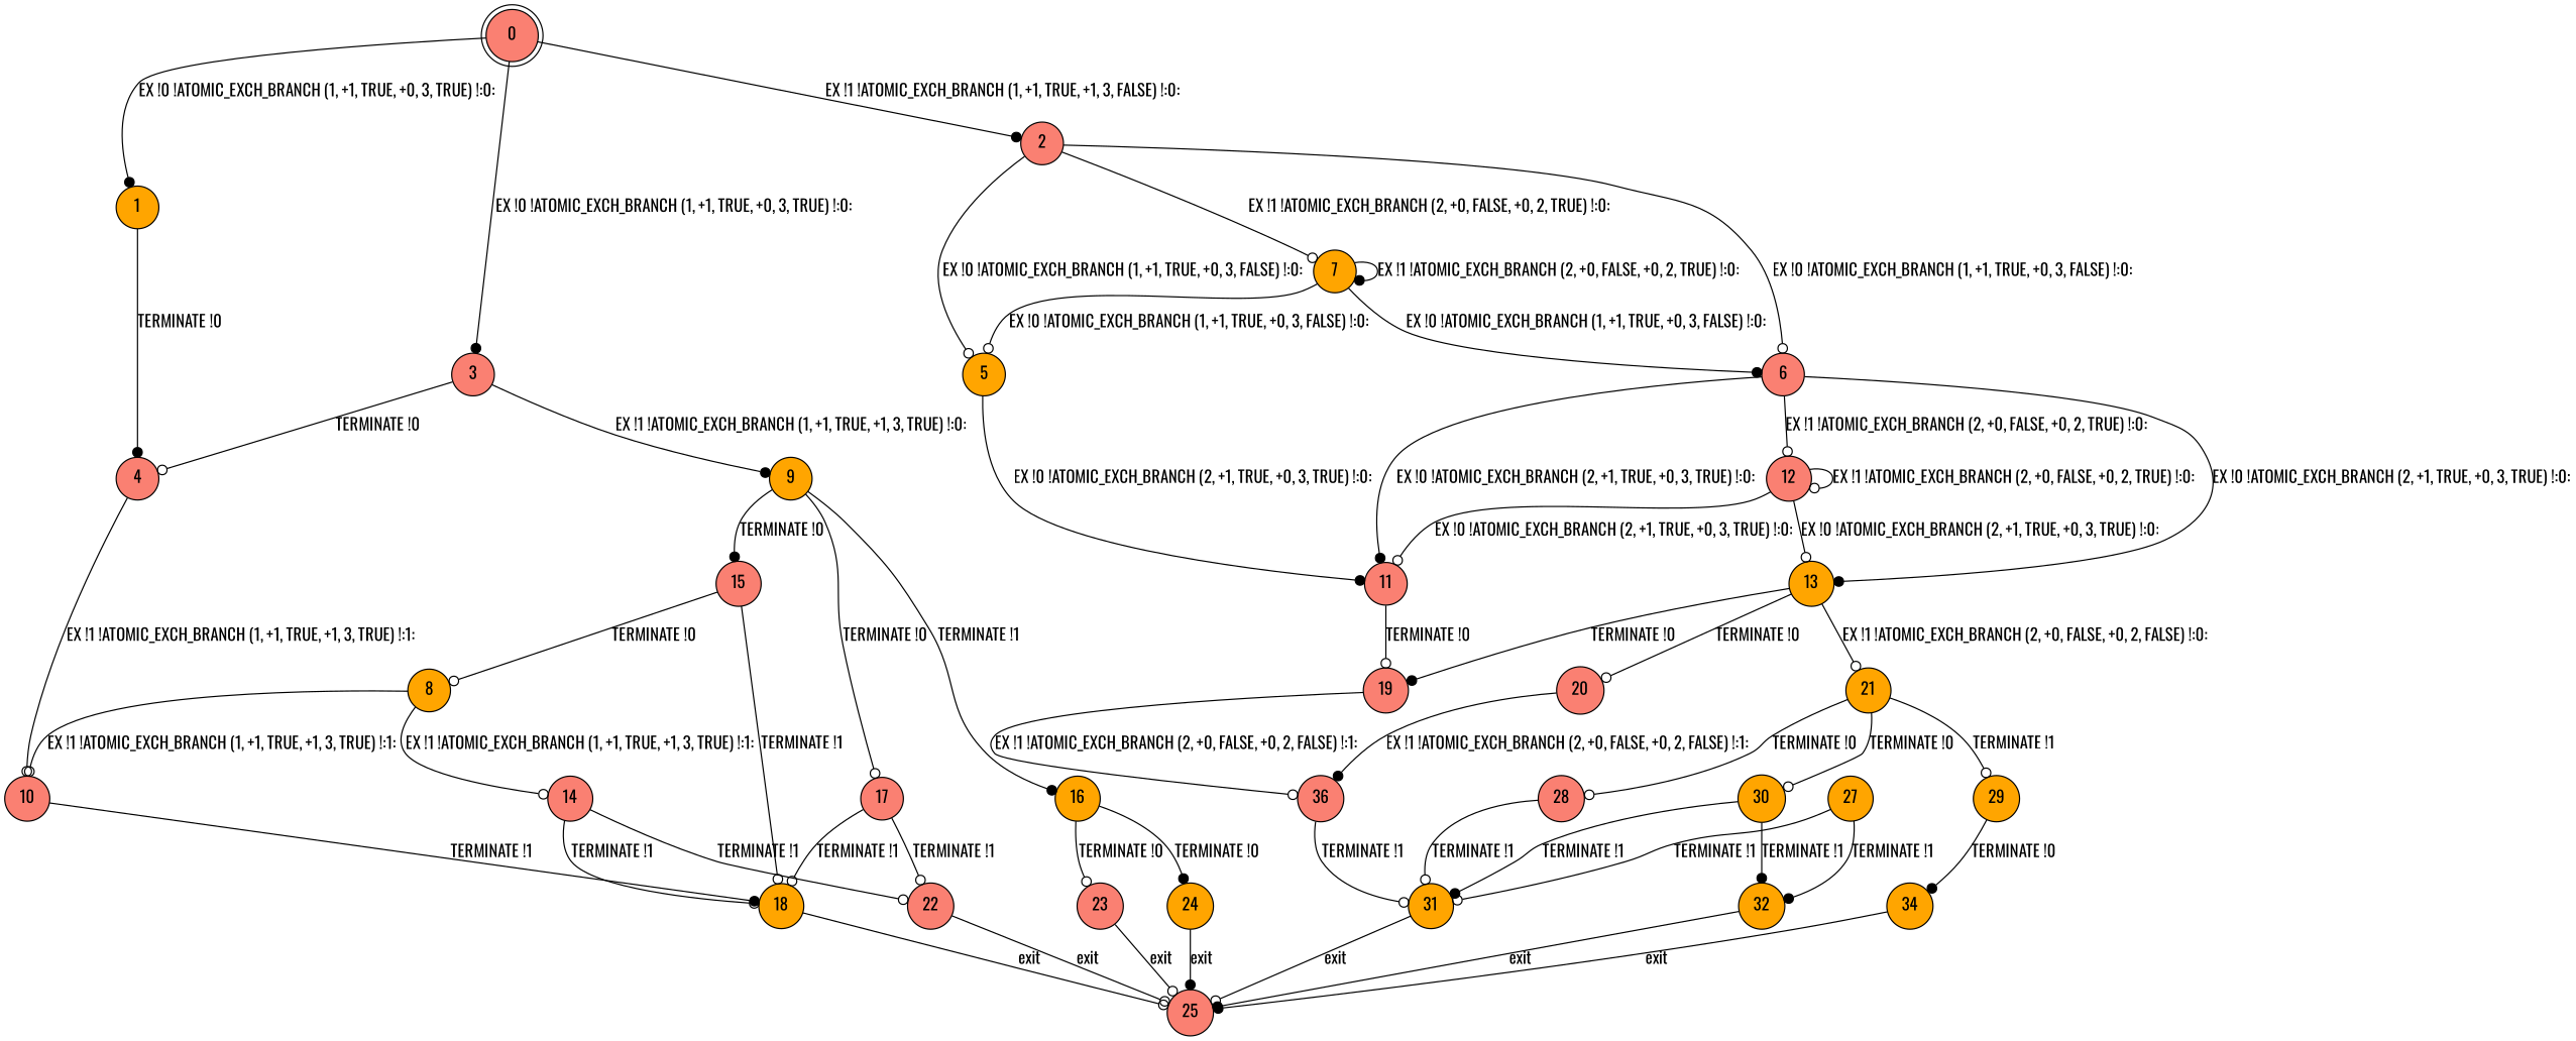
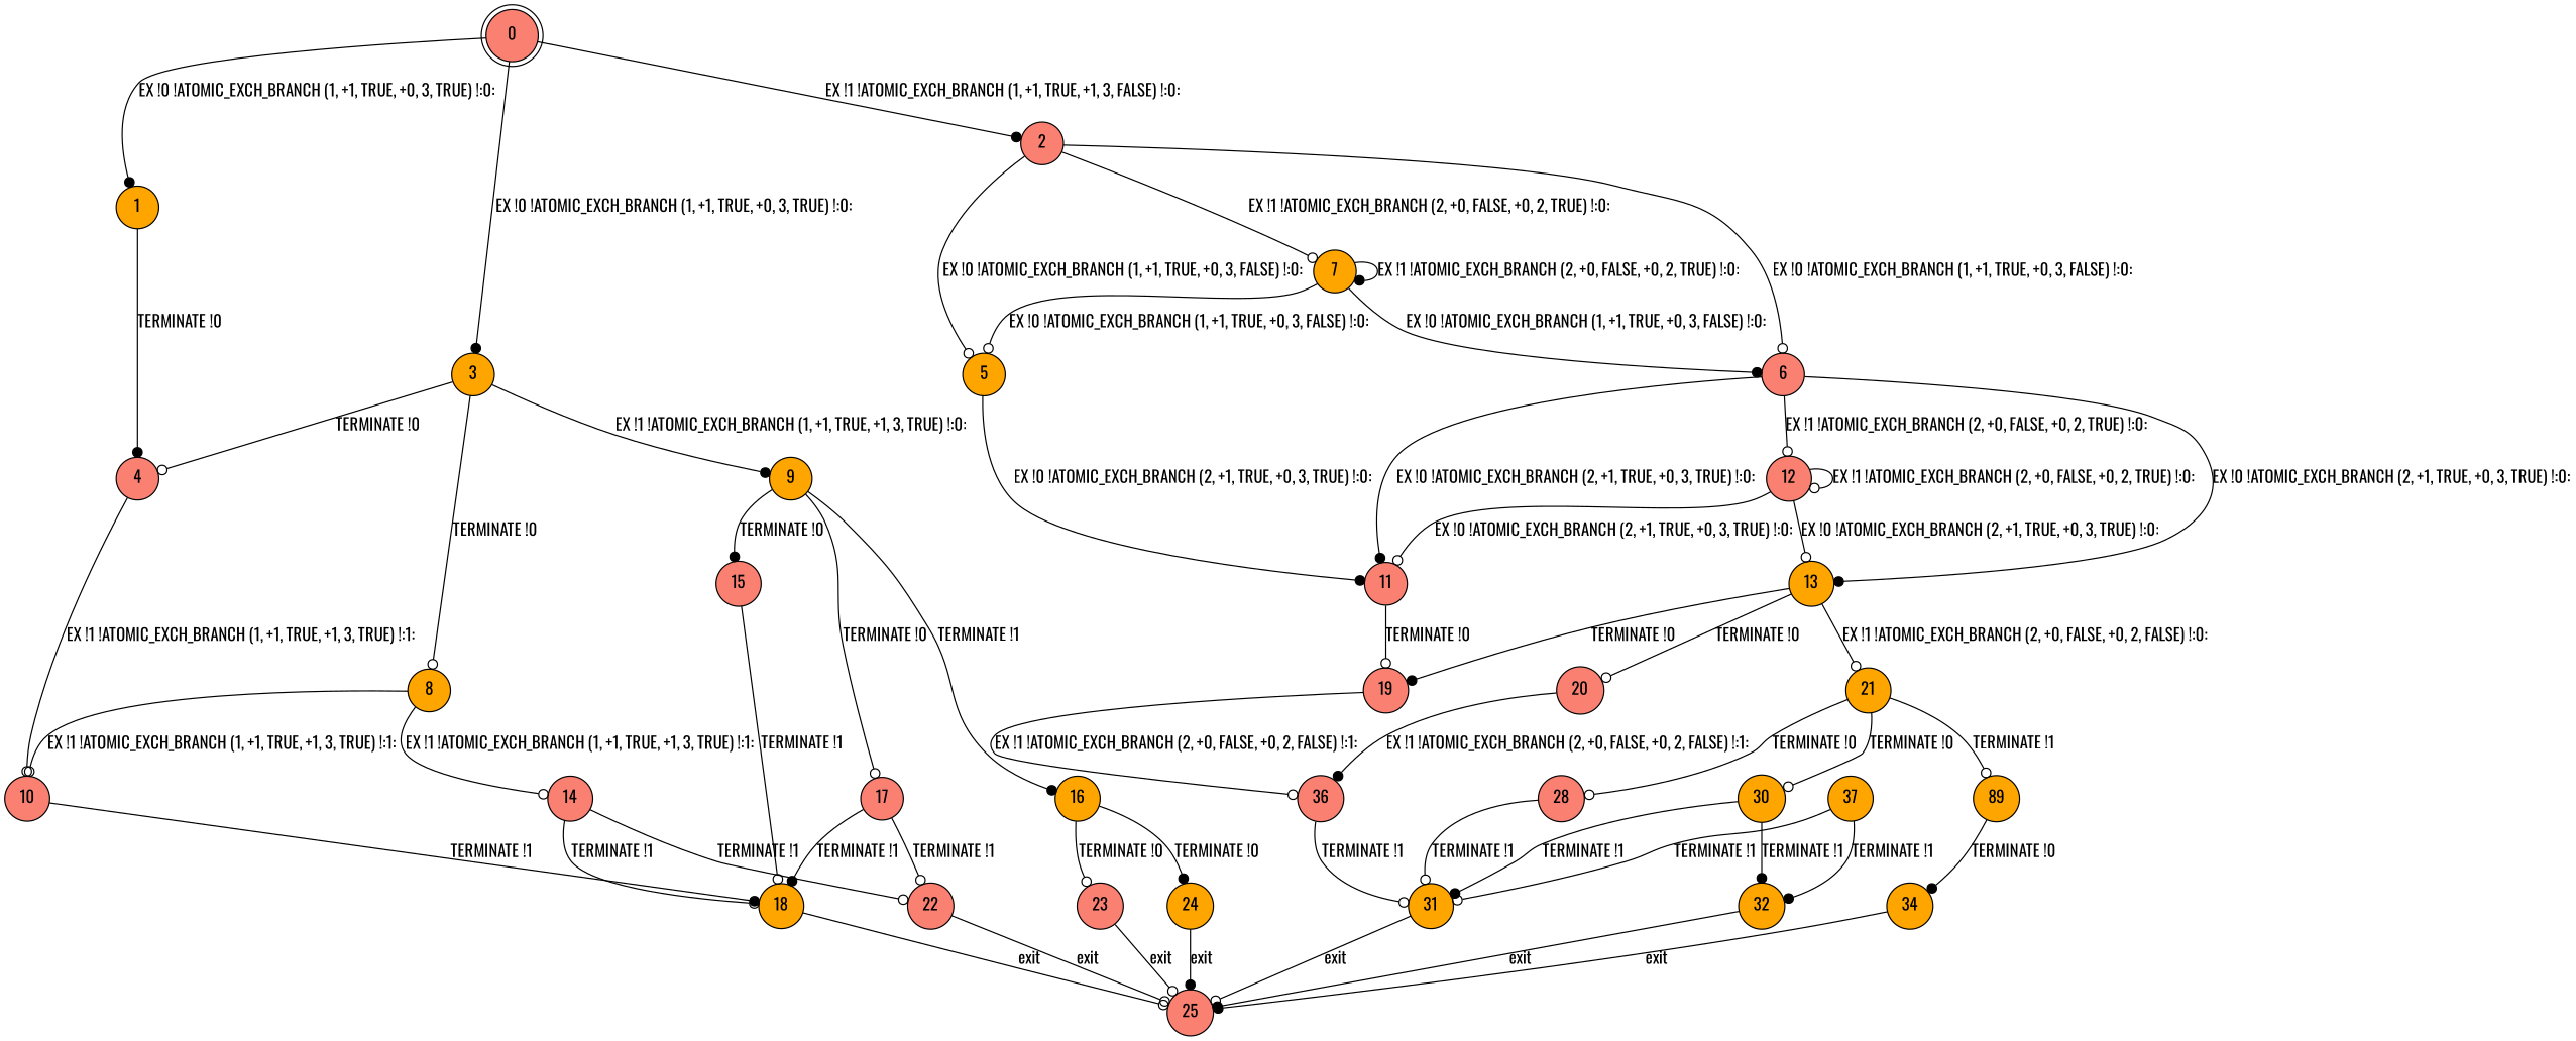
  digraph {
    fontname=Oswald
    node [fillcolor=salmon fontname=Oswald shape=circle style=filled]
    edge [arrowhead=odot fontname=Oswald]
    0 [peripheries=2]
    1 [fillcolor=orange]
    2
-   3
+   3 [fillcolor=orange]
    4
    5 [fillcolor=orange]
    6
    7 [fillcolor=orange]
    8 [fillcolor=orange]
    9 [fillcolor=orange]
    10
    11
    12
    13 [fillcolor=orange]
    14
    15
    16 [fillcolor=orange]
    17
    18 [fillcolor=orange]
    19
    20
    21 [fillcolor=orange]
    22
    23
    24 [fillcolor=orange]
    25
    n27 [label=36]
    28
-   29 [fillcolor=orange]
+   29 [fillcolor=orange label=89]
    30 [fillcolor=orange]
    31 [fillcolor=orange]
-   27 [fillcolor=orange]
+   27 [fillcolor=orange label=37]
    32 [fillcolor=orange]
    34 [fillcolor=orange]
    0 -> 1 [arrowhead=dot label="EX !0 !ATOMIC_EXCH_BRANCH (1, +1, TRUE, +0, 3, TRUE) !:0:"]
    0 -> 2 [arrowhead=dot label="EX !1 !ATOMIC_EXCH_BRANCH (1, +1, TRUE, +1, 3, FALSE) !:0:"]
    0 -> 3 [arrowhead=dot label="EX !0 !ATOMIC_EXCH_BRANCH (1, +1, TRUE, +0, 3, TRUE) !:0:"]
    1 -> 4 [arrowhead=dot label="TERMINATE !0"]
    2 -> 5 [label="EX !0 !ATOMIC_EXCH_BRANCH (1, +1, TRUE, +0, 3, FALSE) !:0:"]
    2 -> 6 [label="EX !0 !ATOMIC_EXCH_BRANCH (1, +1, TRUE, +0, 3, FALSE) !:0:"]
    2 -> 7 [label="EX !1 !ATOMIC_EXCH_BRANCH (2, +0, FALSE, +0, 2, TRUE) !:0:"]
    3 -> 4 [label="TERMINATE !0"]
-   15 -> 8 [label="TERMINATE !0"]
+   3 -> 8 [label="TERMINATE !0"]
    3 -> 9 [arrowhead=dot label="EX !1 !ATOMIC_EXCH_BRANCH (1, +1, TRUE, +1, 3, TRUE) !:0:"]
    4 -> 10 [label="EX !1 !ATOMIC_EXCH_BRANCH (1, +1, TRUE, +1, 3, TRUE) !:1:"]
    5 -> 11 [arrowhead=dot label="EX !0 !ATOMIC_EXCH_BRANCH (2, +1, TRUE, +0, 3, TRUE) !:0:"]
    6 -> 11 [arrowhead=dot label="EX !0 !ATOMIC_EXCH_BRANCH (2, +1, TRUE, +0, 3, TRUE) !:0:"]
    6 -> 12 [label="EX !1 !ATOMIC_EXCH_BRANCH (2, +0, FALSE, +0, 2, TRUE) !:0:"]
    6 -> 13 [arrowhead=dot label="EX !0 !ATOMIC_EXCH_BRANCH (2, +1, TRUE, +0, 3, TRUE) !:0:"]
    7 -> 5 [label="EX !0 !ATOMIC_EXCH_BRANCH (1, +1, TRUE, +0, 3, FALSE) !:0:"]
    7 -> 6 [arrowhead=dot label="EX !0 !ATOMIC_EXCH_BRANCH (1, +1, TRUE, +0, 3, FALSE) !:0:"]
    7 -> 7 [arrowhead=dot label="EX !1 !ATOMIC_EXCH_BRANCH (2, +0, FALSE, +0, 2, TRUE) !:0:"]
    8 -> 10 [label="EX !1 !ATOMIC_EXCH_BRANCH (1, +1, TRUE, +1, 3, TRUE) !:1:"]
    8 -> 14 [label="EX !1 !ATOMIC_EXCH_BRANCH (1, +1, TRUE, +1, 3, TRUE) !:1:"]
    9 -> 15 [arrowhead=dot label="TERMINATE !0"]
    9 -> 16 [arrowhead=dot label="TERMINATE !1"]
    9 -> 17 [label="TERMINATE !0"]
    10 -> 18 [arrowhead=dot label="TERMINATE !1"]
    11 -> 19 [label="TERMINATE !0"]
    12 -> 11 [label="EX !0 !ATOMIC_EXCH_BRANCH (2, +1, TRUE, +0, 3, TRUE) !:0:"]
    12 -> 12 [label="EX !1 !ATOMIC_EXCH_BRANCH (2, +0, FALSE, +0, 2, TRUE) !:0:"]
    12 -> 13 [label="EX !0 !ATOMIC_EXCH_BRANCH (2, +1, TRUE, +0, 3, TRUE) !:0:"]
    13 -> 19 [arrowhead=dot label="TERMINATE !0"]
    13 -> 20 [label="TERMINATE !0"]
    13 -> 21 [label="EX !1 !ATOMIC_EXCH_BRANCH (2, +0, FALSE, +0, 2, FALSE) !:0:"]
    14 -> 18 [label="TERMINATE !1"]
    14 -> 22 [label="TERMINATE !1"]
    15 -> 18 [label="TERMINATE !1"]
    16 -> 23 [label="TERMINATE !0"]
    16 -> 24 [arrowhead=dot label="TERMINATE !0"]
-   17 -> 18 [label="TERMINATE !1"]
+   17 -> 18 [arrowhead=dot label="TERMINATE !1"]
    17 -> 22 [label="TERMINATE !1"]
    18 -> 25 [label=exit]
    19 -> n27 [label="EX !1 !ATOMIC_EXCH_BRANCH (2, +0, FALSE, +0, 2, FALSE) !:1:"]
    20 -> n27 [arrowhead=dot label="EX !1 !ATOMIC_EXCH_BRANCH (2, +0, FALSE, +0, 2, FALSE) !:1:"]
    21 -> 28 [label="TERMINATE !0"]
    21 -> 29 [label="TERMINATE !1"]
    21 -> 30 [label="TERMINATE !0"]
    22 -> 25 [label=exit]
    23 -> 25 [label=exit]
    24 -> 25 [arrowhead=dot label=exit]
    n27 -> 31 [label="TERMINATE !1"]
    28 -> 31 [label="TERMINATE !1"]
    29 -> 34 [arrowhead=dot label="TERMINATE !0"]
    30 -> 31 [arrowhead=dot label="TERMINATE !1"]
    30 -> 32 [arrowhead=dot label="TERMINATE !1"]
    31 -> 25 [label=exit]
    27 -> 31 [label="TERMINATE !1"]
    27 -> 32 [arrowhead=dot label="TERMINATE !1"]
    32 -> 25 [arrowhead=dot label=exit]
    34 -> 25 [arrowhead=dot label=exit]
  }
